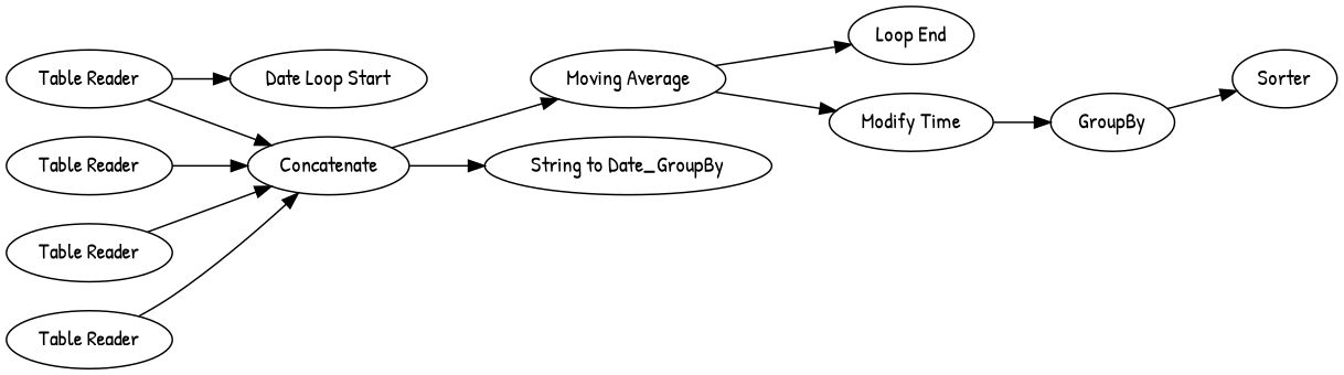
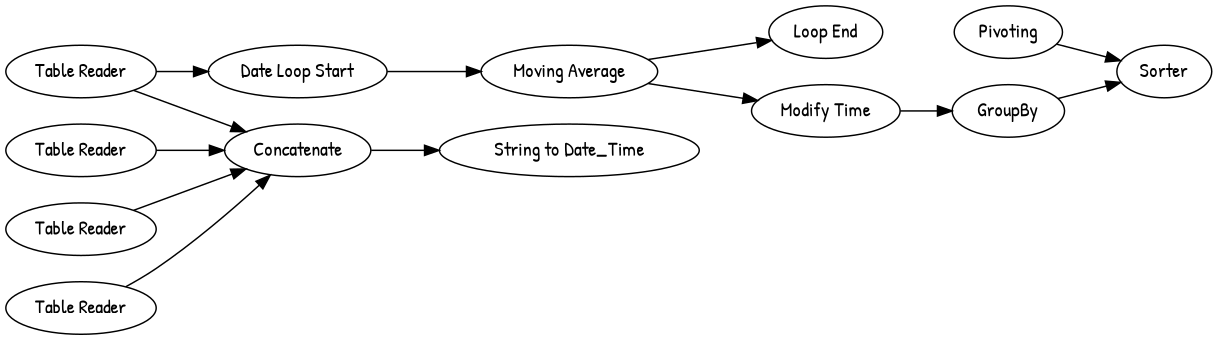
  digraph {
    fontname="Patrick Hand"
    rankdir=LR
    node [fontname="Patrick Hand"]
    edge [fontname="Patrick Hand"]
    n1 [label="Date Loop Start"]
    n2 [label="Moving Average"]
    n3 [label="Loop End"]
    n4 [label="Modify Time"]
+   n5 [label=Pivoting]
    n6 [label=Sorter]
-   n7 [label="String to Date_GroupBy"]
+   n7 [label="String to Date_Time"]
    n8 [label=GroupBy]
    n9 [label=Concatenate]
    n10 [label="Table Reader"]
    n11 [label="Table Reader"]
    n12 [label="Table Reader"]
    n13 [label="Table Reader"]
-   n9 -> n2
+   n1 -> n2
    n2 -> n3
    n2 -> n4
    n4 -> n8
+   n5 -> n6
    n8 -> n6
    n9 -> n7
    n10 -> n1
    n10 -> n9
    n11 -> n9
    n12 -> n9
    n13 -> n9
  }
